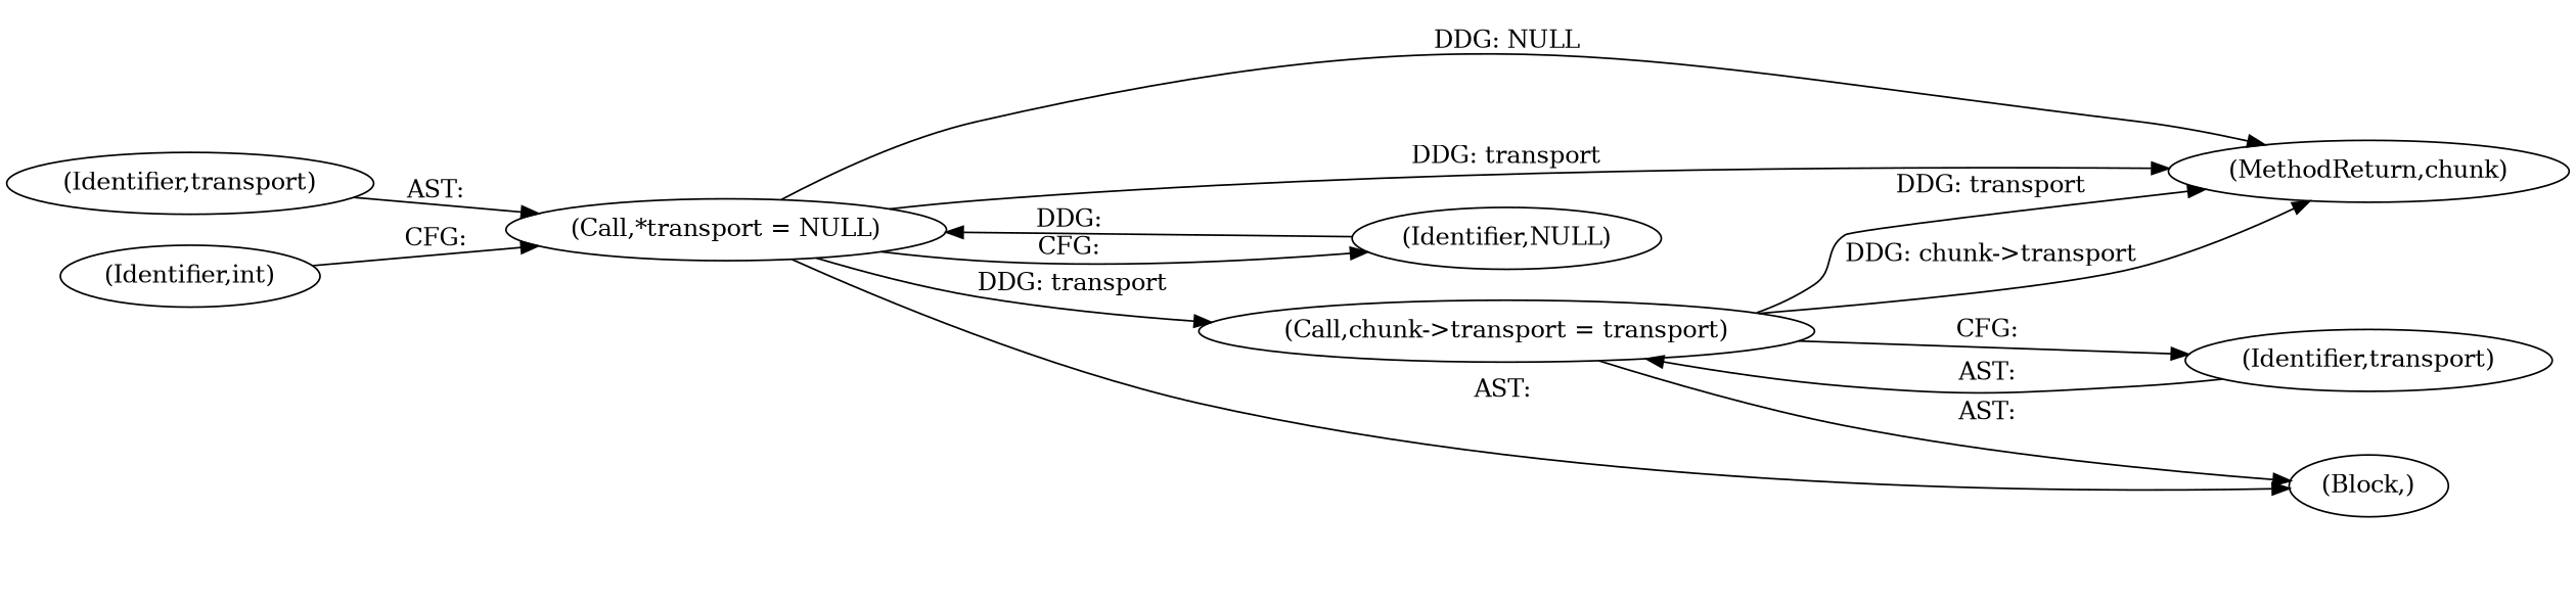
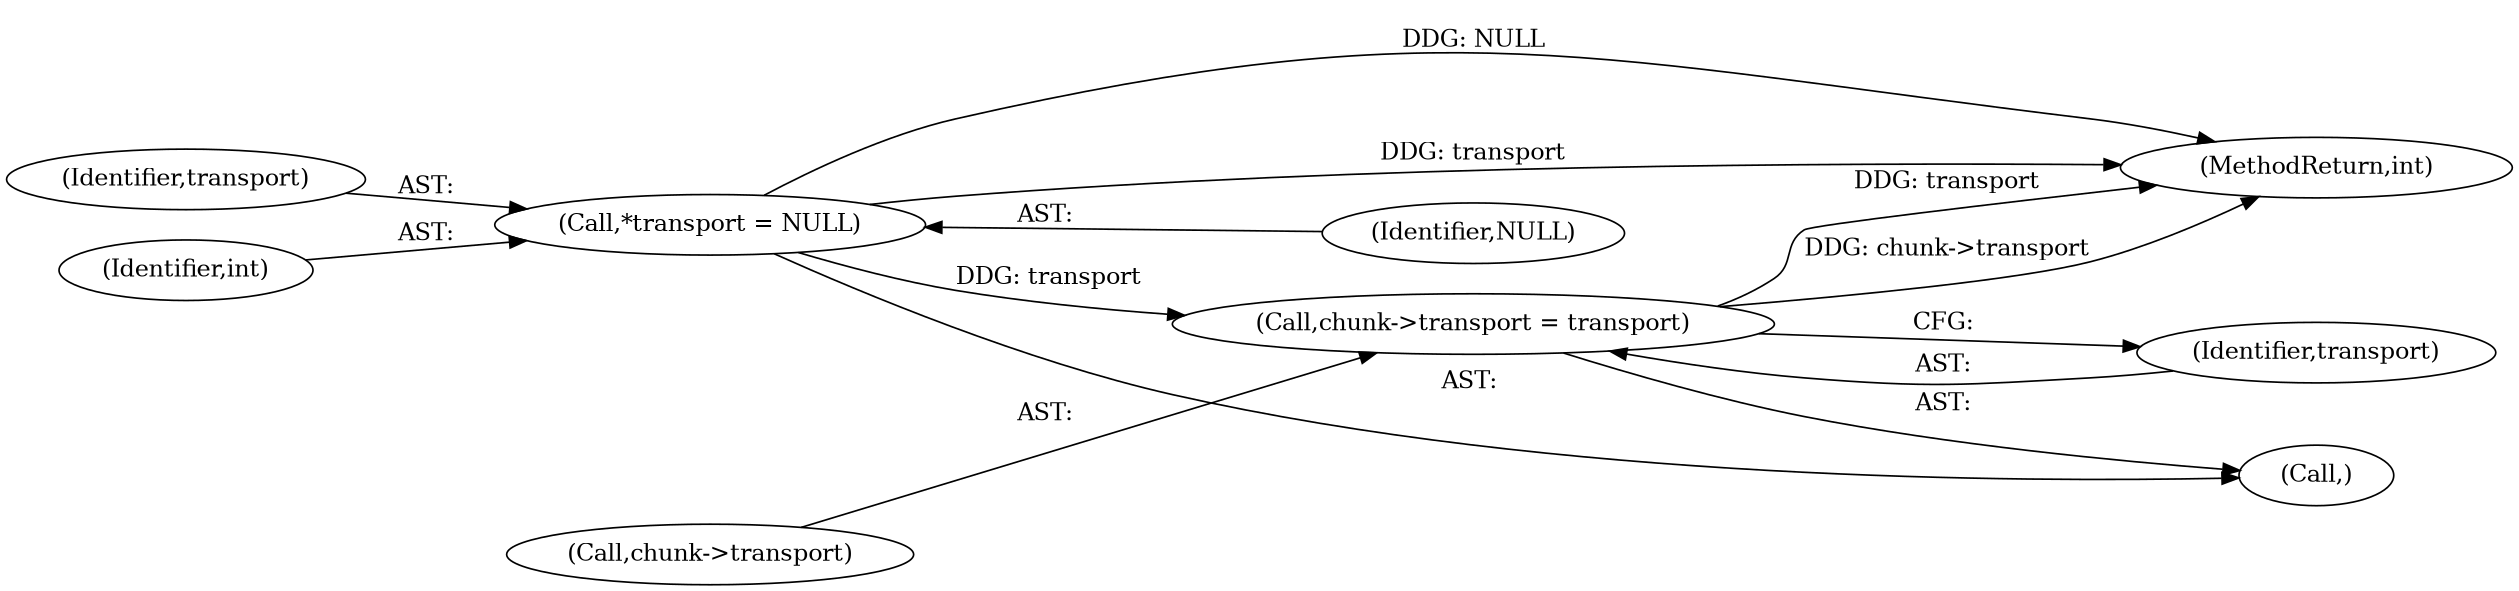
  digraph {
    rankdir=LR
    n1 [label="(Call,chunk->transport = transport)"]
    n2 [label="(Identifier,transport)"]
-   n3 [label="(MethodReturn,chunk)"]
-   n4 [label="(Block,)"]
+   n3 [label="(MethodReturn,int)"]
+   n4 [label="(Call,)"]
    n5 [label="(Call,*transport = NULL)"]
    n6 [label="(Identifier,NULL)"]
    n7 [label="(Identifier,transport)"]
+   n8 [label="(Call,chunk->transport)"]
    n9 [label="(Identifier,int)"]
    n1 -> n2 [label="CFG: "]
    n1 -> n3 [label="DDG: transport"]
    n1 -> n3 [label="DDG: chunk->transport"]
    n1 -> n4 [label="AST: "]
    n2 -> n1 [label="AST: "]
    n5 -> n1 [label="DDG: transport"]
    n5 -> n3 [label="DDG: NULL"]
    n5 -> n3 [label="DDG: transport"]
    n5 -> n4 [label="AST: "]
-   n5 -> n6 [label="CFG: "]
-   n6 -> n5 [label="DDG: "]
+   n6 -> n5 [label="AST: "]
    n7 -> n5 [label="AST: "]
-   n9 -> n5 [label="CFG: "]
+   n8 -> n1 [label="AST: "]
+   n9 -> n5 [label="AST: "]
  }
